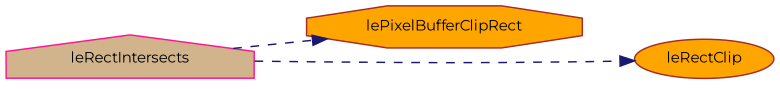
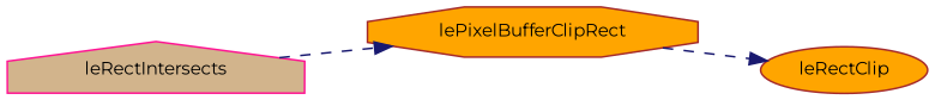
  digraph {
    fontname=Montserrat
    rankdir=LR
    node [color=brown fillcolor=orange fontname=Montserrat fontsize=10 style=filled]
    edge [color=midnightblue fontname=Montserrat fontsize=10 labelfontname=Helvetica labelfontsize=10 style=dashed]
    n1 [fontcolor=black height=0.2 label=lePixelBufferClipRect shape=octagon width=0.4]
    n2 [height=0.2 label=leRectClip shape=ellipse width=0.4]
    n3 [color=deeppink fillcolor=tan height=0.2 label=leRectIntersects shape=house width=0.4]
-   n3 -> n2
+   n1 -> n2
    n3 -> n1
  }
